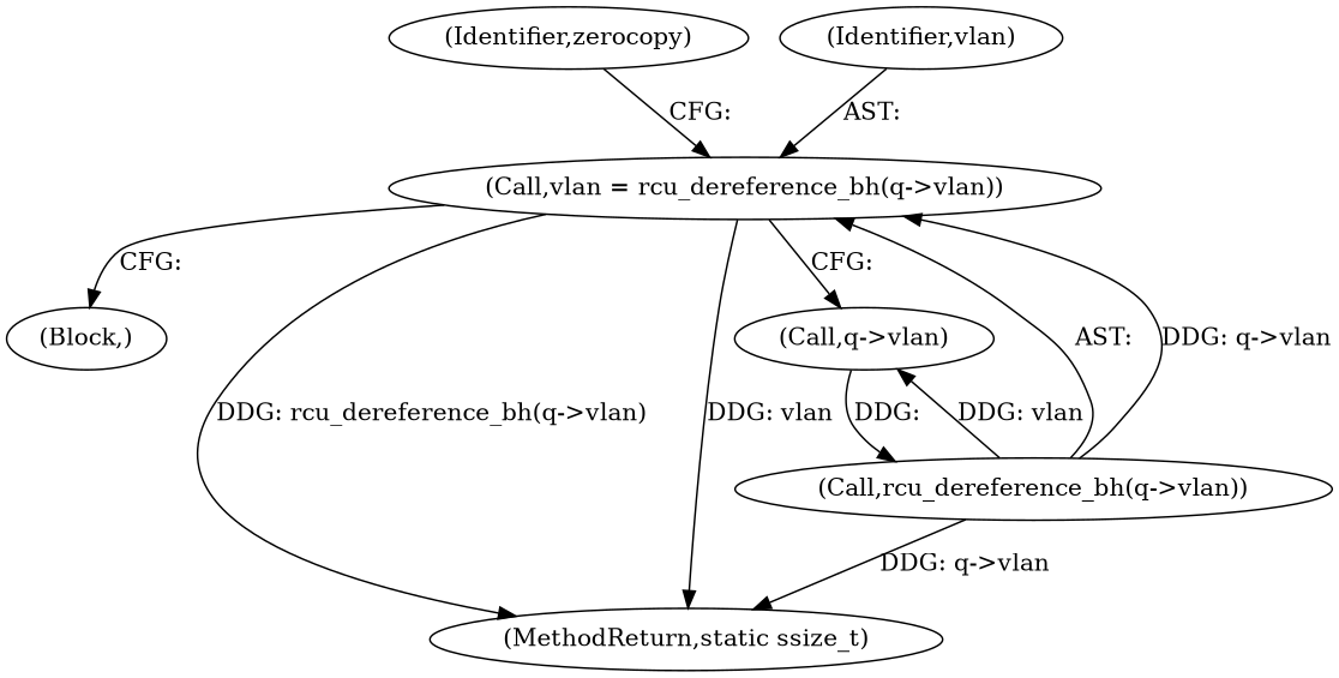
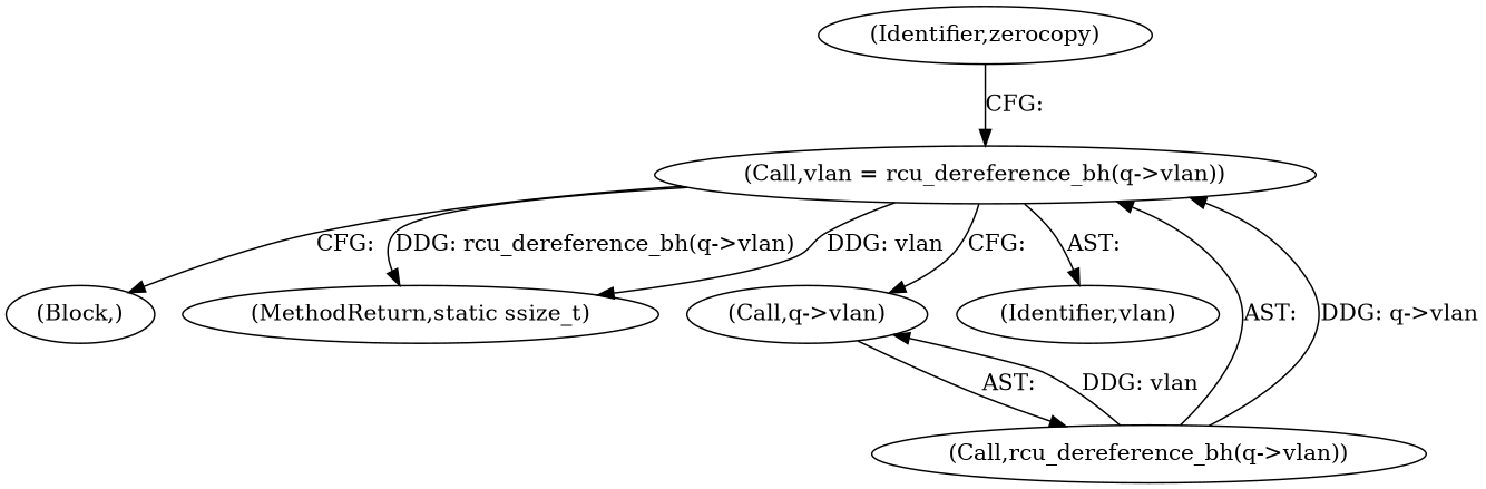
  digraph {
    n1 [label="(Call,vlan = rcu_dereference_bh(q->vlan))"]
    n2 [label="(Block,)"]
    n3 [label="(MethodReturn,static ssize_t)"]
    n4 [label="(Call,q->vlan)"]
    n5 [label="(Call,rcu_dereference_bh(q->vlan))"]
    n6 [label="(Identifier,zerocopy)"]
    n7 [label="(Identifier,vlan)"]
    n1 -> n2 [label="CFG: "]
    n1 -> n3 [label="DDG: rcu_dereference_bh(q->vlan)"]
    n1 -> n3 [label="DDG: vlan"]
    n1 -> n4 [label="CFG: "]
-   n4 -> n5 [label="DDG: "]
+   n4 -> n5 [label="AST: "]
    n5 -> n1 [label="AST: "]
    n5 -> n1 [label="DDG: q->vlan"]
-   n5 -> n3 [label="DDG: q->vlan"]
    n5 -> n4 [label="DDG: vlan"]
    n6 -> n1 [label="CFG: "]
-   n7 -> n1 [label="AST: "]
+   n1 -> n7 [label="AST: "]
  }
